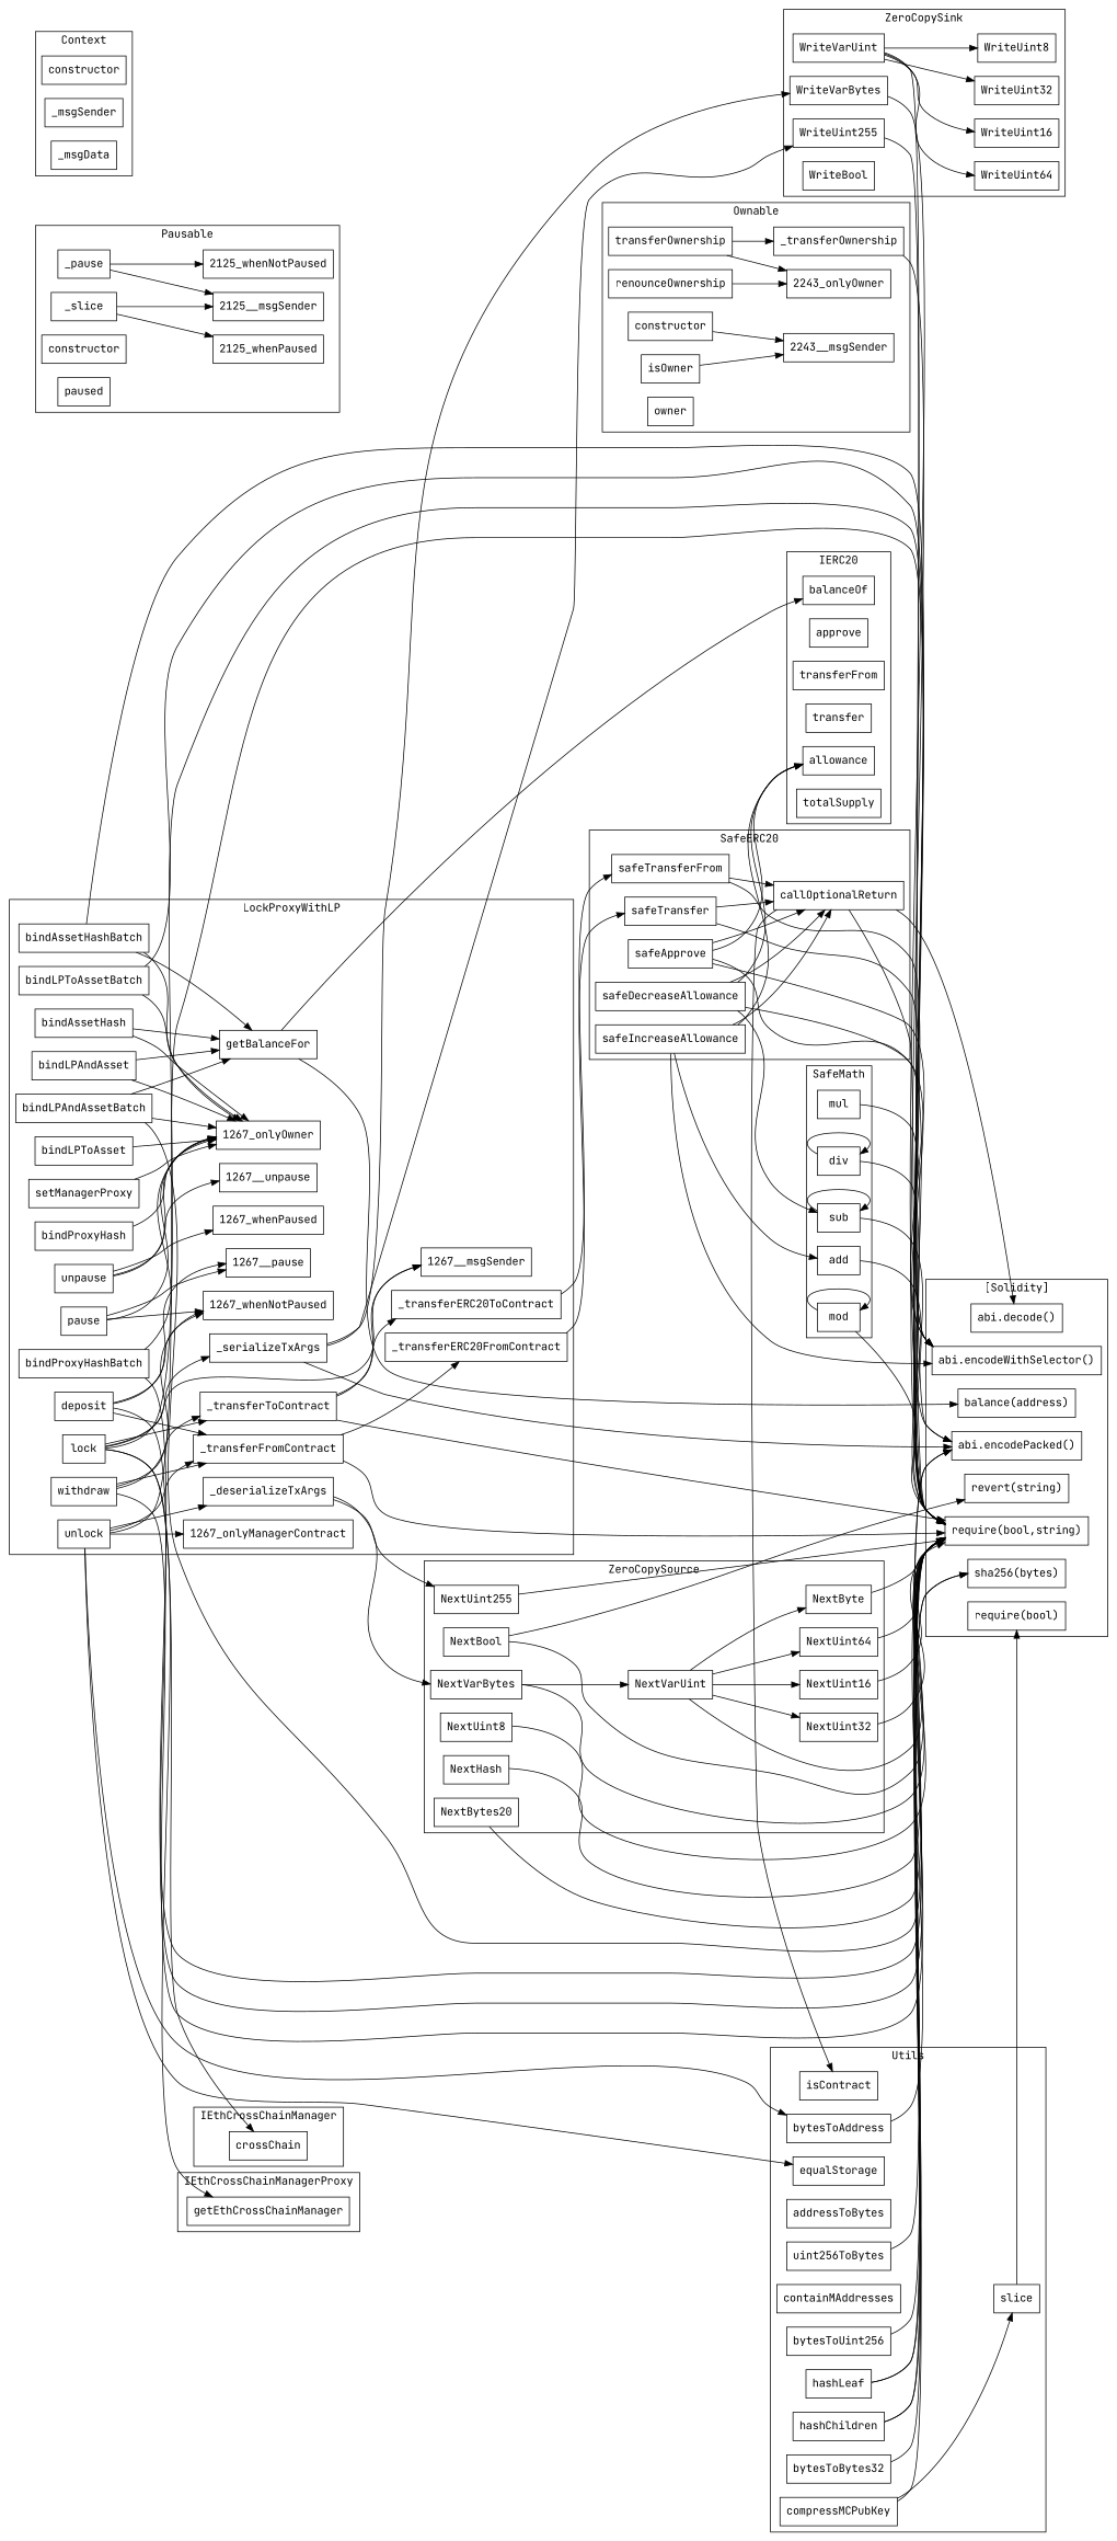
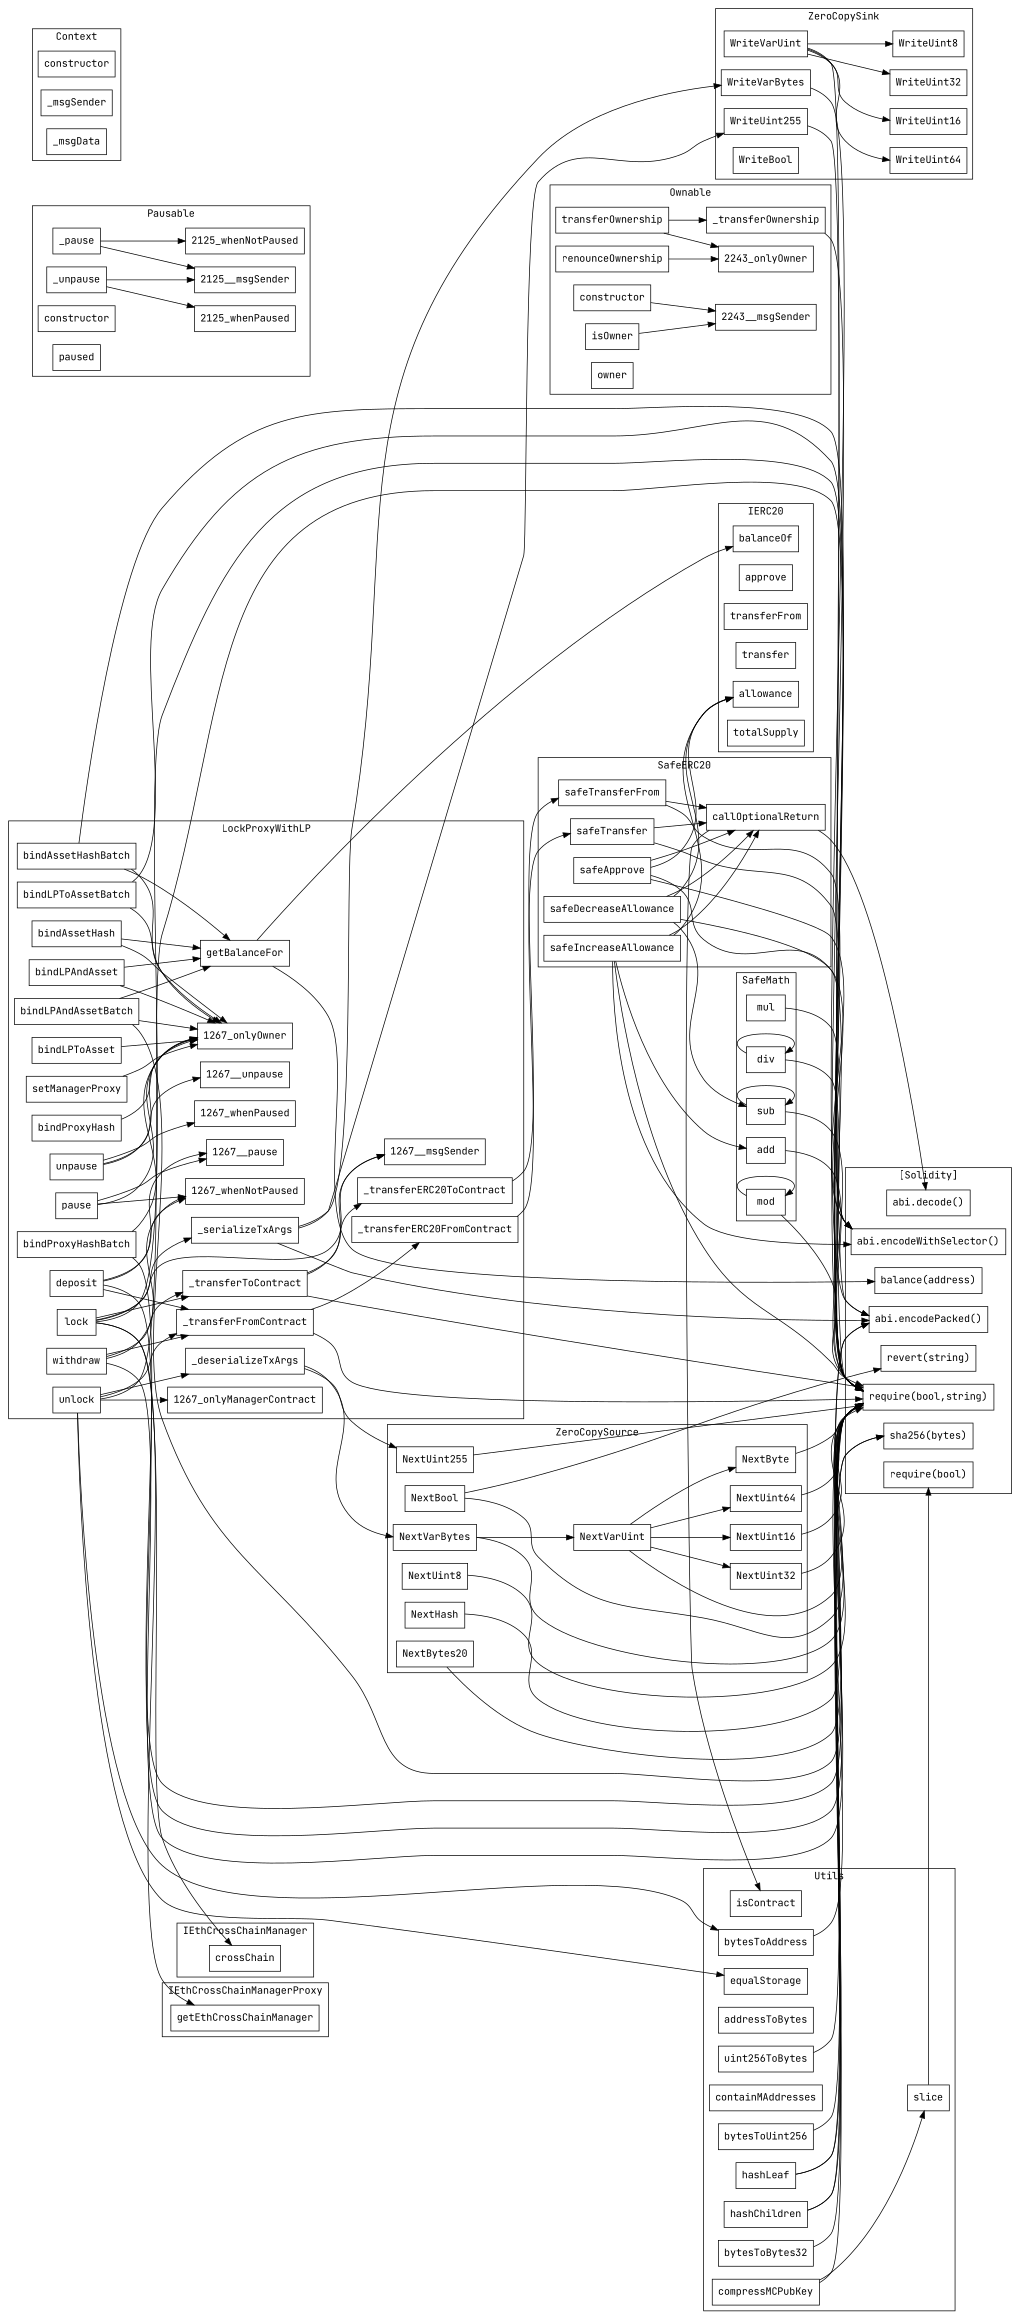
  strict digraph {
    fontname="JetBrains Mono"
    rankdir=LR
    node [fontname="JetBrains Mono" shape=box]
    edge [fontname="JetBrains Mono"]
    n1 [label=transferOwnership]
    n2 [label=_transferOwnership]
    "2243_onlyOwner"
    n4 [label=isOwner]
    "2243__msgSender"
    n6 [label=renounceOwnership]
    n7 [label=constructor]
    n8 [label=owner]
    n9 [label=crossChain]
    n10 [label=getEthCrossChainManager]
    n11 [label=_pause]
    "2125__msgSender"
    "2125_whenNotPaused"
-   n14 [label=_slice]
+   n14 [label=_unpause]
    "2125_whenPaused"
    n16 [label=constructor]
    n17 [label=paused]
    n18 [label=mul]
    n19 [label=div]
    n20 [label=sub]
    n21 [label=add]
    n22 [label=mod]
    n23 [label=WriteUint16]
    n24 [label=WriteUint255]
    n25 [label=WriteVarBytes]
    n26 [label=WriteVarUint]
    n27 [label=WriteUint32]
    n28 [label=WriteUint8]
    n29 [label=WriteBool]
    n30 [label=WriteUint64]
    n31 [label=bindLPAndAssetBatch]
    n32 [label=getBalanceFor]
    "1267_onlyOwner"
    n34 [label=_transferERC20ToContract]
    n35 [label=deposit]
    n36 [label=_transferFromContract]
    n37 [label=_transferToContract]
    "1267_whenNotPaused"
    n39 [label=_deserializeTxArgs]
    n40 [label=_transferERC20FromContract]
    n41 [label=bindLPToAsset]
    n42 [label=bindProxyHashBatch]
    n43 [label=withdraw]
    "1267__msgSender"
    n45 [label=bindProxyHash]
    n46 [label=_serializeTxArgs]
    n47 [label=unlock]
    "1267_onlyManagerContract"
    n49 [label=bindAssetHash]
    n50 [label=bindAssetHashBatch]
    n51 [label=setManagerProxy]
    n52 [label=bindLPToAssetBatch]
    n53 [label=pause]
    "1267__pause"
    n55 [label=lock]
    n56 [label=bindLPAndAsset]
    n57 [label=unpause]
    "1267_whenPaused"
    "1267__unpause"
    n60 [label=allowance]
    n61 [label=approve]
    n62 [label=transferFrom]
    n63 [label=transfer]
    n64 [label=balanceOf]
    n65 [label=totalSupply]
    n66 [label=constructor]
    n67 [label=_msgSender]
    n68 [label=_msgData]
    n69 [label=safeIncreaseAllowance]
    n70 [label=callOptionalReturn]
    n71 [label=safeTransferFrom]
    n72 [label=safeTransfer]
    n73 [label=safeApprove]
    n74 [label=safeDecreaseAllowance]
    n75 [label=compressMCPubKey]
    n76 [label=slice]
    n77 [label=bytesToBytes32]
    n78 [label=bytesToAddress]
    n79 [label=addressToBytes]
    n80 [label=hashLeaf]
    n81 [label=containMAddresses]
    n82 [label=equalStorage]
    n83 [label=isContract]
    n84 [label=bytesToUint256]
    n85 [label=uint256ToBytes]
    n86 [label=hashChildren]
    n87 [label=NextUint8]
    n88 [label=NextUint16]
    n89 [label=NextUint64]
    n90 [label=NextHash]
    n91 [label=NextBytes20]
    n92 [label=NextVarUint]
    n93 [label=NextByte]
    n94 [label=NextUint32]
    n95 [label=NextVarBytes]
    n96 [label=NextBool]
    n97 [label=NextUint255]
    "require(bool,string)"
    "abi.encodePacked()"
    "balance(address)"
    "abi.encodeWithSelector()"
    "abi.decode()"
    "sha256(bytes)"
    "require(bool)"
    "revert(string)"
    subgraph cluster_1 {
      label=Ownable
      n1
      n2
      "2243_onlyOwner"
      n4
      "2243__msgSender"
      n6
      n7
      n8
    }
    subgraph cluster_2 {
      label=IEthCrossChainManager
      n9
    }
    subgraph cluster_3 {
      label=IEthCrossChainManagerProxy
      n10
    }
    subgraph cluster_4 {
      label=Pausable
      n11
      "2125__msgSender"
      "2125_whenNotPaused"
      n14
      "2125_whenPaused"
      n16
      n17
    }
    subgraph cluster_5 {
      label=SafeMath
      n18
      n19
      n20
      n21
      n22
    }
    subgraph cluster_6 {
      label=ZeroCopySink
      n23
      n24
      n25
      n26
      n27
      n28
      n29
      n30
    }
    subgraph cluster_7 {
      label=LockProxyWithLP
      n31
      n32
      "1267_onlyOwner"
      n34
      n35
      n36
      n37
      "1267_whenNotPaused"
      n39
      n40
      n41
      n42
      n43
      "1267__msgSender"
      n45
      n46
      n47
      "1267_onlyManagerContract"
      n49
      n50
      n51
      n52
      n53
      "1267__pause"
      n55
      n56
      n57
      "1267_whenPaused"
      "1267__unpause"
    }
    subgraph cluster_8 {
      label=IERC20
      n60
      n61
      n62
      n63
      n64
      n65
    }
    subgraph cluster_9 {
      label=Context
      n66
      n67
      n68
    }
    subgraph cluster_10 {
      label=SafeERC20
      n69
      n70
      n71
      n72
      n73
      n74
    }
    subgraph cluster_11 {
      label=Utils
      n75
      n76
      n77
      n78
      n79
      n80
      n81
      n82
      n83
      n84
      n85
      n86
    }
    subgraph cluster_12 {
      label=ZeroCopySource
      n87
      n88
      n89
      n90
      n91
      n92
      n93
      n94
      n95
      n96
      n97
    }
    subgraph cluster_13 {
      label="[Solidity]"
      "require(bool,string)"
      "abi.encodePacked()"
      "balance(address)"
      "abi.encodeWithSelector()"
      "abi.decode()"
      "sha256(bytes)"
      "require(bool)"
      "revert(string)"
    }
    n1 -> n2
    n1 -> "2243_onlyOwner"
    n2 -> "require(bool,string)"
    n4 -> "2243__msgSender"
    n6 -> "2243_onlyOwner"
    n7 -> "2243__msgSender"
    n11 -> "2125__msgSender"
    n11 -> "2125_whenNotPaused"
    n14 -> "2125__msgSender"
    n14 -> "2125_whenPaused"
    n18 -> "require(bool,string)"
    n19 -> n19
    n19 -> "require(bool,string)"
    n20 -> n20
    n20 -> "require(bool,string)"
    n21 -> "require(bool,string)"
    n22 -> n22
    n22 -> "require(bool,string)"
    n24 -> "require(bool,string)"
    n25 -> "abi.encodePacked()"
    n26 -> n23
    n26 -> n27
    n26 -> n28
    n26 -> n30
    n26 -> "abi.encodePacked()"
    n31 -> n32
    n31 -> "1267_onlyOwner"
    n31 -> "require(bool,string)"
    n32 -> n64
    n32 -> "balance(address)"
    n34 -> n71
    n35 -> n36
    n35 -> "1267_whenNotPaused"
    n35 -> "1267__pause"
    n35 -> "require(bool,string)"
    n36 -> n40
    n36 -> "require(bool,string)"
    n37 -> n34
    n37 -> "1267__msgSender"
    n37 -> "require(bool,string)"
    n39 -> n95
    n39 -> n97
    n40 -> n72
    n41 -> "1267_onlyOwner"
    n42 -> "1267_onlyOwner"
    n42 -> "require(bool,string)"
    n43 -> n36
    n43 -> n37
    n43 -> "1267_whenNotPaused"
    n43 -> "require(bool,string)"
    n45 -> "1267_onlyOwner"
    n46 -> n24
    n46 -> n25
    n46 -> "abi.encodePacked()"
    n47 -> n36
    n47 -> n39
    n47 -> "1267_onlyManagerContract"
    n47 -> n78
    n47 -> n82
    n47 -> "require(bool,string)"
    n49 -> n32
    n49 -> "1267_onlyOwner"
    n50 -> n32
    n50 -> "1267_onlyOwner"
    n50 -> "require(bool,string)"
    n51 -> "1267_onlyOwner"
    n52 -> "1267_onlyOwner"
    n52 -> "require(bool,string)"
    n53 -> "1267_onlyOwner"
    n53 -> "1267_whenNotPaused"
    n53 -> "1267__pause"
    n55 -> n9
    n55 -> n10
    n55 -> n37
    n55 -> "1267__msgSender"
    n55 -> n46
    n55 -> "require(bool,string)"
    n56 -> n32
    n56 -> "1267_onlyOwner"
    n57 -> "1267_onlyOwner"
    n57 -> "1267_whenPaused"
    n57 -> "1267__unpause"
    n69 -> n21
    n69 -> n60
    n69 -> n70
    n69 -> "abi.encodeWithSelector()"
    n70 -> n83
-   n70 -> "require(bool,string)"
+   n69 -> "require(bool,string)"
    n70 -> "abi.decode()"
    n71 -> n70
    n71 -> "abi.encodeWithSelector()"
    n72 -> n70
    n72 -> "abi.encodeWithSelector()"
    n73 -> n60
    n73 -> n70
    n73 -> "require(bool,string)"
    n73 -> "abi.encodeWithSelector()"
    n74 -> n20
    n74 -> n60
    n74 -> n70
    n74 -> "abi.encodeWithSelector()"
    n75 -> n76
    n75 -> "require(bool,string)"
    n76 -> "require(bool)"
    n77 -> "require(bool,string)"
    n78 -> "require(bool,string)"
    n80 -> "abi.encodePacked()"
    n80 -> "sha256(bytes)"
    n84 -> "require(bool,string)"
    n85 -> "require(bool,string)"
    n86 -> "abi.encodePacked()"
    n86 -> "sha256(bytes)"
    n87 -> "require(bool,string)"
    n88 -> "require(bool,string)"
    n89 -> "require(bool,string)"
    n90 -> "require(bool,string)"
    n91 -> "require(bool,string)"
    n92 -> n88
    n92 -> n89
    n92 -> n93
    n92 -> n94
    n92 -> "require(bool,string)"
    n93 -> "require(bool,string)"
    n94 -> "require(bool,string)"
    n95 -> n92
    n95 -> "require(bool,string)"
    n96 -> "require(bool,string)"
    n96 -> "revert(string)"
    n97 -> "require(bool,string)"
  }
